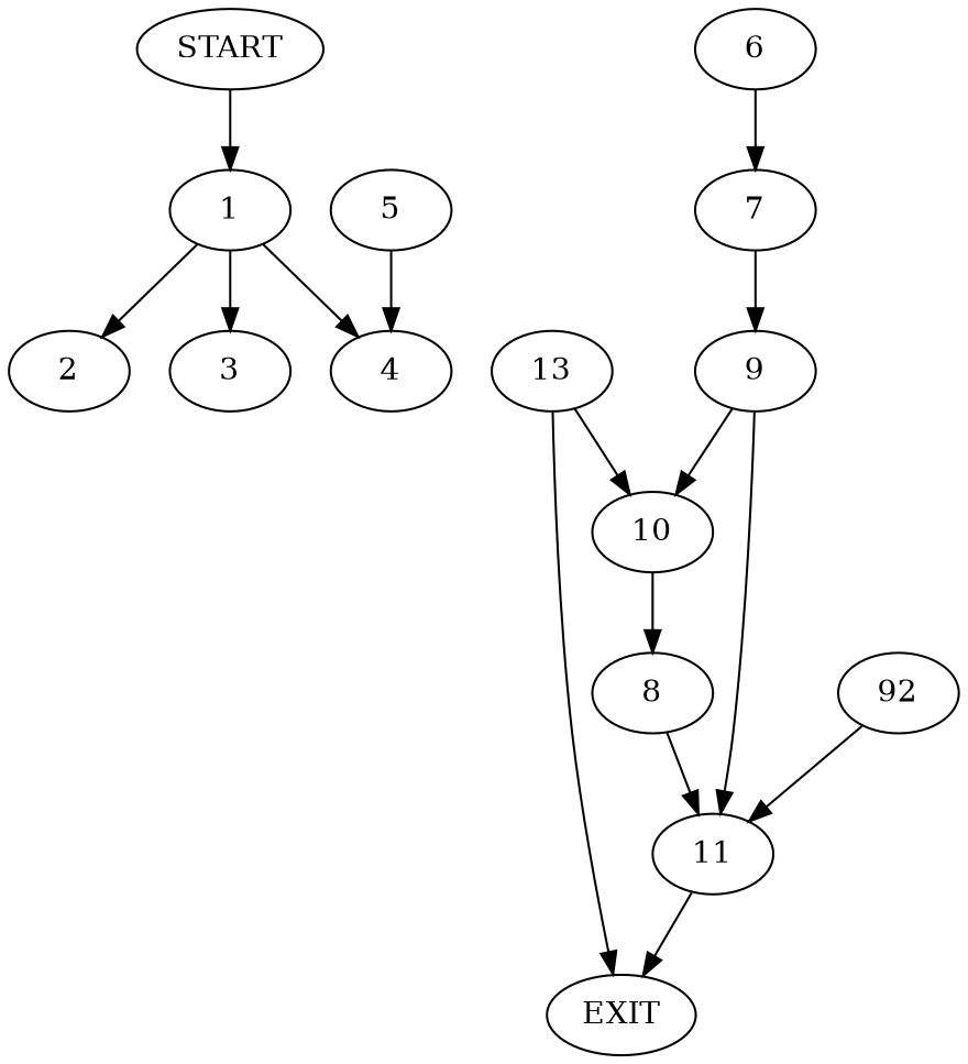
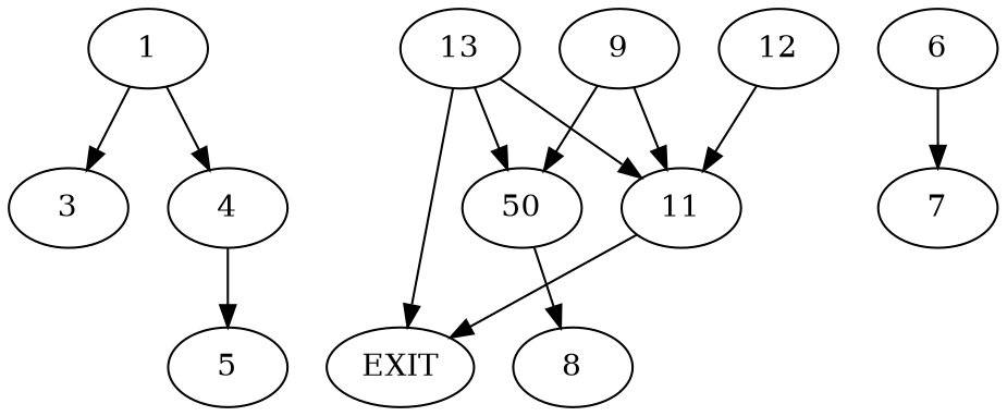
  digraph {
-   n1 [label=START]
    1
-   2
    3
    4
    n6 [label=EXIT]
    5
    6
    7
    9
    8
    11
-   10
-   12 [label=92]
+   10 [label=50]
+   12
    13
-   n1 -> 1
-   1 -> 2
    1 -> 3
    1 -> 4
-   5 -> 4
+   4 -> 5
    6 -> 7
-   7 -> 9
    9 -> 11
    9 -> 10
-   8 -> 11
+   13 -> 11
    11 -> n6
    10 -> 8
    12 -> 11
    13 -> n6
    13 -> 10
  }
